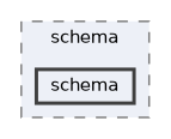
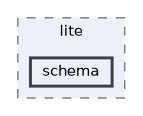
  digraph {
    compound=true
    n1 [color=grey25 fillcolor="#edf0f7" fontname=Helvetica fontsize=10 height=0.2 label=schema shape=box style="filled,bold" width=0.4]
    subgraph cluster_1 {
      bgcolor="#edf0f7"
      fontname=Helvetica
      fontsize=10
-     label=schema
+     label=lite
      pencolor=grey50
      style="filled,dashed"
      n1
    }
  }
